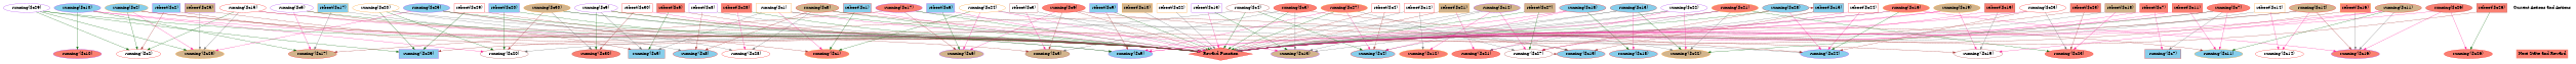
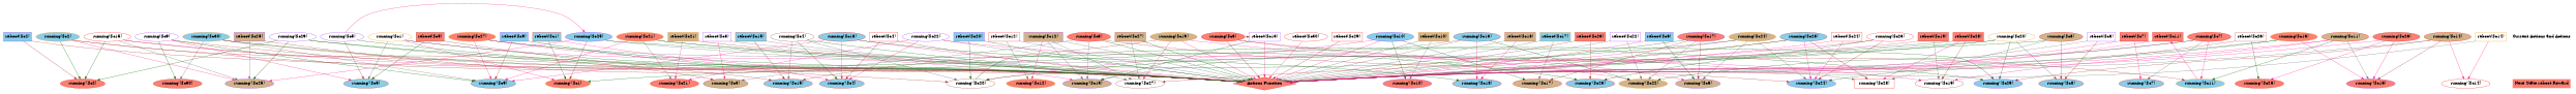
  digraph {
    fontname="DejaVu Serif"
    fontsize=16
    rankdir=TB
    ranksep=2.00
    node [color=red fillcolor=salmon fontname="DejaVu Serif" fontsize=16 shape=ellipse style=filled]
    edge [color=deeppink fontname="DejaVu Serif" style=solid]
    "running($c27)" [color=darkorange height=0.51069 width=2.1606]
    "running($c15)" [fillcolor=white height=0.51069 width=2.1606]
    "reboot($c9)" [color=purple fillcolor=skyblue height=0.5 shape=box width=1.2778]
    "running($c19)" [color=darkorange fillcolor=tan height=0.51069 width=2.1606]
    "reboot($c5)" [color=brown height=0.5 shape=box width=1.2778]
-   "running($c1)" [color=darkorange fillcolor=white height=0.51069 shape=box width=1.9838]
+   "running($c1)" [color=darkorange fillcolor=white height=0.51069 width=1.9838]
    "reboot($c1)" [fillcolor=skyblue height=0.5 shape=box width=1.2778]
    "running($c6)" [height=0.51069 width=1.9838]
    "running($c2)" [color=darkorange fillcolor=skyblue height=0.51069 width=1.9838]
    "reboot($c21)" [color=darkorange fillcolor=tan height=0.5 shape=box width=1.3889]
-   "running($c30)" [color=darkorange fillcolor=tan height=0.51069 width=2.1606]
+   "running($c30)" [color=darkorange fillcolor=skyblue height=0.51069 width=2.1606]
    "reboot($c13)" [color=purple fillcolor=white height=0.5 shape=box width=1.3889]
    "reboot($c25)" [color=purple fillcolor=tan height=0.5 shape=box width=1.3889]
    "running($c22)" [color=purple fillcolor=white height=0.51069 width=2.1606]
    "reboot($c17)" [color=darkorange fillcolor=skyblue height=0.5 shape=box width=1.3889]
    "running($c10)" [color=purple fillcolor=skyblue height=0.51069 width=2.1606]
    "reboot($c29)" [fillcolor=white height=0.5 shape=box width=1.3889]
    "running($c26)" [color=brown height=0.51069 width=2.1606]
    "reboot($c8)" [color=purple fillcolor=white height=0.5 shape=box width=1.2778]
    "running($c14)" [fillcolor=tan height=0.51069 width=2.1606]
    "reboot($c4)" [fillcolor=white height=0.5 shape=box width=1.2778]
    "running($c18)" [fillcolor=skyblue height=0.51069 width=2.1606]
    "running($c9)" [color=purple fillcolor=white height=0.51069 width=1.9838]
    "running($c5)" [color=purple fillcolor=white height=0.51069 width=1.9838]
    "reboot($c20)" [color=purple fillcolor=skyblue height=0.5 shape=box width=1.3889]
    "reboot($c12)" [fillcolor=white height=0.5 shape=box width=1.3889]
    "reboot($c24)" [fillcolor=white height=0.5 shape=box width=1.3889]
-   "reboot($c16)" [color=darkorange height=0.5 shape=box width=1.3889]
    "reboot($c28)" [height=0.5 shape=box width=1.3889]
    "running($c21)" [color=darkorange height=0.51069 width=2.1606]
    "running($c25)" [color=purple fillcolor=skyblue height=0.51069 width=2.1606]
    "running($c13)" [color=brown fillcolor=skyblue height=0.51069 width=2.1606]
    "reboot($c7)" [height=0.5 shape=box width=1.2778]
    "running($c29)" [color=purple fillcolor=white height=0.51069 width=2.1606]
    "running($c17)" [color=purple height=0.51069 width=2.1606]
-   "reboot($c3)" [color=brown fillcolor=white height=0.5 shape=box width=1.2778]
+   "reboot($c3)" [color=purple fillcolor=white height=0.5 shape=box width=1.2778]
    n37 [color=darkorange fillcolor=white height=0.5 label="Current Actions and Actions" shape=plaintext style="bold,filled" width=2.5139]
    "running($c8)" [fillcolor=tan height=0.51069 width=1.9838]
    "running($c4)" [color=brown fillcolor=white height=0.51069 width=1.9838]
    "reboot($c11)" [height=0.5 shape=box width=1.3889]
    "reboot($c23)" [color=brown height=0.5 shape=box width=1.3889]
    "reboot($c15)" [color=brown fillcolor=skyblue height=0.5 shape=box width=1.3889]
-   "running($c12)" [color=purple fillcolor=tan height=0.51069 width=2.1606]
+   "running($c12)" [color=purple fillcolor=tan height=0.51069 shape=box width=2.1606]
    "reboot($c27)" [color=brown fillcolor=tan height=0.5 shape=box width=1.3889]
    "running($c20)" [color=darkorange fillcolor=white height=0.51069 width=2.1606]
    "reboot($c19)" [color=brown height=0.5 shape=box width=1.3889]
    "running($c16)" [color=darkorange height=0.51069 width=2.1606]
-   "running($c24)" [color=darkorange fillcolor=white height=0.51069 width=2.1606]
+   "running($c24)" [color=darkorange fillcolor=tan height=0.51069 width=2.1606]
    "reboot($c6)" [color=purple fillcolor=skyblue height=0.5 shape=box width=1.2778]
    "running($c28)" [color=brown fillcolor=skyblue height=0.51069 width=2.1606]
    "reboot($c2)" [color=purple fillcolor=skyblue height=0.5 shape=box width=1.2778]
    "running($c7)" [height=0.51069 width=1.9838]
-   "reboot($c30)" [fillcolor=white height=0.5 shape=box width=1.3889]
+   "reboot($c30)" [fillcolor=white height=0.5 width=1.3889]
    "reboot($c10)" [color=darkorange fillcolor=tan height=0.5 shape=box width=1.3889]
    "running($c3)" [height=0.51069 width=1.9838]
-   "reboot($c22)" [color=darkorange fillcolor=white height=0.5 shape=box width=1.3889]
+   "reboot($c22)" [color=purple fillcolor=white height=0.5 shape=box width=1.3889]
    "reboot($c14)" [color=darkorange fillcolor=white height=0.5 shape=box width=1.3889]
-   "reboot($c26)" [color=brown height=0.5 shape=box width=1.3889]
+   "reboot($c26)" [color=brown fillcolor=white height=0.5 shape=box width=1.3889]
    "running($c23)" [fillcolor=white height=0.51069 width=2.1606]
    "running($c11)" [fillcolor=tan height=0.51069 width=2.1606]
    "reboot($c18)" [color=brown fillcolor=tan height=0.5 shape=box width=1.3889]
    "running'($c3)" [color=brown fillcolor=tan height=0.51069 width=2.0428]
-   "running'($c7)" [fillcolor=skyblue height=0.51069 shape=box width=2.0428]
+   "running'($c7)" [fillcolor=skyblue height=0.51069 width=2.0428]
    "running'($c13)" [color=purple fillcolor=tan height=0.51069 width=2.2195]
-   "Next State and Reward" [color=purple height=0.5 shape=plaintext style="bold,filled" width=2.25]
+   "Next State and Reward" [color=purple height=0.5 shape=plaintext style="bold,filled" width=2.25 label="Next State reboot Reward"]
    "running'($c21)" [height=0.51069 width=2.2195]
-   "Reward Function" [height=0.72222 shape=diamond width=3.5278]
+   "Reward Function" [height=0.72222 shape=diamond width=3.5278 label="Actions Function"]
    "running'($c17)" [fillcolor=tan height=0.51069 width=2.2195]
-   "running'($c25)" [color=darkorange fillcolor=tan height=0.51069 width=2.2195]
-   "running'($c29)" [color=purple fillcolor=skyblue height=0.51069 shape=box width=2.2195]
+   "running'($c25)" [color=purple fillcolor=tan height=0.51069 width=2.2195]
+   "running'($c29)" [color=purple fillcolor=skyblue height=0.51069 width=2.2195]
    "running'($c30)" [color=brown height=0.51069 width=2.2195]
-   "running'($c2)" [fillcolor=white height=0.51069 width=2.0428]
+   "running'($c2)" [height=0.51069 width=2.0428]
    "running'($c6)" [color=purple fillcolor=tan height=0.51069 width=2.0428]
    "running'($c10)" [color=purple height=0.51069 width=2.2195]
    "running'($c22)" [color=darkorange fillcolor=tan height=0.51069 width=2.2195]
    "running'($c14)" [fillcolor=white height=0.51069 width=2.2195]
    "running'($c26)" [height=0.51069 width=2.2195]
    "running'($c18)" [fillcolor=skyblue height=0.51069 width=2.2195]
-   "running'($c9)" [color=purple fillcolor=skyblue height=0.51069 width=2.0428]
+   "running'($c9)" [color=brown fillcolor=skyblue height=0.51069 width=2.0428]
    "running'($c1)" [color=darkorange height=0.51069 width=2.0428]
-   "running'($c23)" [height=0.51069 width=2.2195]
-   "running'($c5)" [color=brown fillcolor=skyblue height=0.51069 shape=box width=2.0428]
+   "running'($c23)" [fillcolor=skyblue height=0.51069 width=2.2195]
+   "running'($c5)" [color=brown fillcolor=skyblue height=0.51069 width=2.0428]
    "running'($c11)" [color=darkorange fillcolor=skyblue height=0.51069 width=2.2195]
    "running'($c27)" [color=brown fillcolor=white height=0.51069 width=2.2195]
    "running'($c15)" [fillcolor=skyblue height=0.51069 width=2.2195]
    "running'($c19)" [color=brown fillcolor=white height=0.51069 width=2.2195]
    "running'($c4)" [fillcolor=skyblue height=0.51069 width=2.0428]
    "running'($c20)" [color=brown fillcolor=white height=0.51069 width=2.2195]
    "running'($c8)" [fillcolor=skyblue height=0.51069 width=2.0428]
    "running'($c12)" [color=darkorange height=0.51069 width=2.2195]
    "running'($c24)" [color=purple fillcolor=skyblue height=0.51069 width=2.2195]
    "running'($c16)" [color=purple height=0.51069 width=2.2195]
-   "running'($c28)" [fillcolor=white height=0.51069 width=2.2195]
+   "running'($c28)" [fillcolor=white height=0.51069 shape=box width=2.2195]
    subgraph sub_1 {
      rank=same
      "running($c27)"
      "running($c15)"
      "reboot($c9)"
      "running($c19)"
      "reboot($c5)"
      "running($c1)"
      "reboot($c1)"
      "running($c6)"
      "running($c2)"
      "reboot($c21)"
      "running($c30)"
      "reboot($c13)"
      "reboot($c25)"
      "running($c22)"
      "reboot($c17)"
      "running($c10)"
      "reboot($c29)"
      "running($c26)"
      "reboot($c8)"
      "running($c14)"
      "reboot($c4)"
      "running($c18)"
      "running($c9)"
      "running($c5)"
      "reboot($c20)"
      "reboot($c12)"
      "reboot($c24)"
-     "reboot($c16)"
      "reboot($c28)"
      "running($c21)"
      "running($c25)"
      "running($c13)"
      "reboot($c7)"
      "running($c29)"
      "running($c17)"
      "reboot($c3)"
      n37
      "running($c8)"
      "running($c4)"
      "reboot($c11)"
      "reboot($c23)"
      "reboot($c15)"
      "running($c12)"
      "reboot($c27)"
      "running($c20)"
      "reboot($c19)"
      "running($c16)"
      "running($c24)"
      "reboot($c6)"
      "running($c28)"
      "reboot($c2)"
      "running($c7)"
      "reboot($c30)"
      "reboot($c10)"
      "running($c3)"
      "reboot($c22)"
      "reboot($c14)"
      "reboot($c26)"
      "running($c23)"
      "running($c11)"
      "reboot($c18)"
    }
    subgraph sub_2 {
      rank=same
      "running'($c3)"
      "running'($c7)"
      "running'($c13)"
      "Next State and Reward"
      "running'($c21)"
      "Reward Function"
      "running'($c17)"
      "running'($c25)"
      "running'($c29)"
      "running'($c30)"
      "running'($c2)"
      "running'($c6)"
      "running'($c10)"
      "running'($c22)"
      "running'($c14)"
      "running'($c26)"
      "running'($c18)"
      "running'($c9)"
      "running'($c1)"
      "running'($c23)"
      "running'($c5)"
      "running'($c11)"
      "running'($c27)"
      "running'($c15)"
      "running'($c19)"
      "running'($c4)"
      "running'($c20)"
      "running'($c8)"
      "running'($c12)"
      "running'($c24)"
      "running'($c16)"
      "running'($c28)"
    }
    "running($c27)" -> "Reward Function" [color=darkgreen style=""]
    "running($c27)" -> "running'($c9)"
    "running($c27)" -> "running'($c27)" [color=gray40]
    "running($c27)" -> "running'($c4)"
    "running($c15)" -> "Reward Function" [style=""]
    "running($c15)" -> "running'($c25)" [color=gray40]
    "running($c15)" -> "running'($c2)" [color=darkgreen]
    "running($c15)" -> "running'($c15)" [color=brown]
    "reboot($c9)" -> "Reward Function" [color=darkgreen style=""]
    "reboot($c9)" -> "running'($c9)" [color=brown]
    "running($c19)" -> "Reward Function" [style=""]
    "running($c19)" -> "running'($c27)"
-   "running'($c27)" -> "running'($c15)" [color=brown]
+   "running($c19)" -> "running'($c15)" [color=brown]
    "running($c19)" -> "running'($c19)"
    "reboot($c5)" -> "Reward Function" [color=brown style=""]
    "reboot($c5)" -> "running'($c5)" [color=darkgreen]
    "running($c1)" -> "running'($c13)"
    "running($c1)" -> "Reward Function" [color=darkgreen style=""]
    "running($c1)" -> "running'($c1)"
    "running($c1)" -> "running'($c5)" [color=gray40]
    "reboot($c1)" -> "Reward Function" [style=""]
    "reboot($c1)" -> "running'($c1)" [color=darkgreen]
-   "running($c6)" -> "running'($c3)" [color=brown]
+   "running($c6)" -> "reboot($c13)" [color=brown]
    "running($c6)" -> "Reward Function" [color=brown style=""]
    "running($c6)" -> "running'($c6)"
    "running($c6)" -> "running'($c11)" [color=brown]
    "running($c2)" -> "running'($c3)" [color=brown]
    "running($c2)" -> "Reward Function" [color=brown style=""]
    "running($c2)" -> "running'($c25)"
    "running($c2)" -> "running'($c2)" [color=darkgreen]
    "reboot($c21)" -> "running'($c21)"
    "reboot($c21)" -> "Reward Function" [color=brown style=""]
    "running($c30)" -> "Reward Function" [color=darkgreen style=""]
    "running($c30)" -> "running'($c30)" [color=gray40]
    "running($c30)" -> "running'($c9)" [color=gray40]
    "running($c30)" -> "running'($c20)" [color=brown]
    "reboot($c13)" -> "running'($c13)" [color=darkgreen]
    "reboot($c13)" -> "Reward Function" [style=""]
    "reboot($c25)" -> "Reward Function" [color=brown style=""]
    "reboot($c25)" -> "running'($c25)" [color=gray40]
    "running($c22)" -> "running'($c21)"
    "running($c22)" -> "Reward Function" [color=gray40 style=""]
    "running($c22)" -> "running'($c22)"
-   "running($c22)" -> "running'($c4)" [color=gray40]
+   "running($c22)" -> "running'($c4)"
    "reboot($c17)" -> "Reward Function" [color=gray40 style=""]
    "reboot($c17)" -> "running'($c17)" [color=gray40]
    "running($c10)" -> "Reward Function" [style=""]
    "running($c10)" -> "running'($c17)" [color=darkgreen]
    "running($c10)" -> "running'($c10)" [color=darkgreen]
    "running($c10)" -> "running'($c20)"
    "reboot($c29)" -> "Reward Function" [color=brown style=""]
-   "reboot($c29)" -> "running'($c29)" [color=darkgreen]
+   "running'($c20)" -> "running'($c29)" [color=darkgreen]
    "running($c26)" -> "Reward Function" [style=""]
    "running($c26)" -> "running'($c26)"
    "running($c26)" -> "running'($c16)"
    "reboot($c8)" -> "Reward Function" [color=gray40 style=""]
    "reboot($c8)" -> "running'($c8)" [color=brown]
    "running($c14)" -> "Reward Function" [color=gray40 style=""]
    "running($c14)" -> "running'($c29)" [color=brown]
    "running($c14)" -> "running'($c14)"
    "running($c14)" -> "running'($c16)" [color=brown]
    "reboot($c4)" -> "Reward Function" [color=brown style=""]
    "reboot($c4)" -> "running'($c4)" [color=brown]
    "running($c18)" -> "Reward Function" [style=""]
    "running($c18)" -> "running'($c18)" [color=darkgreen]
-   "running($c16)" -> "running'($c9)"
+   "running($c18)" -> "running'($c9)"
    "running($c18)" -> "running'($c4)"
    "running($c9)" -> "Reward Function" [color=brown style=""]
    "running($c9)" -> "running'($c30)" [color=darkgreen]
    "running($c9)" -> "running'($c9)" [color=darkgreen]
-   "running($c9)" -> "running'($c5)" [color=gray40]
+   "running($c9)" -> "running'($c5)"
    "running($c5)" -> "Reward Function" [color=darkgreen style=""]
-   "running($c5)" -> "running'($c17)"
+   "running($c5)" -> "running($c25)"
    "running($c5)" -> "running'($c5)" [color=brown]
    "reboot($c20)" -> "Reward Function" [color=darkgreen style=""]
    "reboot($c20)" -> "running'($c20)" [color=darkgreen]
    "reboot($c12)" -> "Reward Function" [color=gray40 style=""]
    "reboot($c12)" -> "running'($c12)" [color=gray40]
    "reboot($c24)" -> "Reward Function" [style=""]
    "reboot($c24)" -> "running'($c24)"
-   "reboot($c16)" -> "Reward Function" [color=brown style=""]
-   "reboot($c16)" -> "running'($c16)" [color=gray40]
    "reboot($c28)" -> "Reward Function" [color=darkgreen style=""]
    "reboot($c28)" -> "running'($c28)"
    "running($c21)" -> "running'($c21)" [color=gray40]
    "running($c21)" -> "Reward Function" [color=gray40 style=""]
    "running($c21)" -> "running'($c9)"
    "running($c21)" -> "running'($c23)" [color=darkgreen]
    "running($c25)" -> "Reward Function" [color=darkgreen style=""]
    "running($c25)" -> "running'($c25)"
    "running($c25)" -> "running'($c1)" [color=brown]
    "running($c25)" -> "running'($c28)" [color=gray40]
    "running($c13)" -> "running'($c13)" [color=gray40]
    "running($c13)" -> "Reward Function" [color=gray40 style=""]
    "running($c13)" -> "running'($c22)" [color=darkgreen]
    "running($c13)" -> "running'($c18)"
    "reboot($c7)" -> "running'($c7)"
    "reboot($c7)" -> "Reward Function" [style=""]
    "running($c29)" -> "Reward Function" [color=darkgreen style=""]
    "running($c29)" -> "running'($c25)" [color=darkgreen]
    "running($c29)" -> "running'($c29)" [color=darkgreen]
    "running($c29)" -> "running'($c2)" [color=darkgreen]
    "running($c17)" -> "Reward Function" [color=darkgreen style=""]
    "running($c17)" -> "running'($c17)" [color=brown]
    "running($c17)" -> "running'($c6)" [color=brown]
    "running($c17)" -> "running'($c22)" [color=gray40]
    "reboot($c3)" -> "running'($c3)"
    "reboot($c3)" -> "Reward Function" [color=gray40 style=""]
    n37 -> "Next State and Reward" [color=black style=invis]
    "running($c8)" -> "Reward Function" [color=darkgreen style=""]
-   "running($c8)" -> "running'($c19)" [color=brown]
+   "reboot($c28)" -> "running'($c19)" [color=brown]
    "running($c8)" -> "running'($c8)" [color=brown]
    "running($c8)" -> "running'($c28)" [color=gray40]
    "running($c4)" -> "Reward Function" [color=darkgreen style=""]
    "running($c4)" -> "running'($c15)" [color=gray40]
    "running($c4)" -> "running'($c4)" [color=darkgreen]
    "running($c4)" -> "running'($c20)" [color=gray40]
    "reboot($c11)" -> "Reward Function" [style=""]
-   "reboot($c11)" -> "running'($c11)"
+   "running'($c11)" -> "reboot($c11)"
    "reboot($c23)" -> "Reward Function" [color=brown style=""]
    "reboot($c23)" -> "running'($c23)" [color=brown]
    "reboot($c15)" -> "Reward Function" [color=gray40 style=""]
    "reboot($c15)" -> "running'($c15)" [color=brown]
    "running($c12)" -> "running'($c13)" [color=gray40]
    "running($c12)" -> "Reward Function" [color=gray40 style=""]
-   "running($c12)" -> "running'($c27)"
+   "running($c12)" -> "running'($c27)" [color=gray40]
    "running($c12)" -> "running'($c12)"
    "reboot($c27)" -> "Reward Function" [color=darkgreen style=""]
-   "reboot($c27)" -> "running'($c27)" [color=darkgreen]
+   "reboot($c27)" -> "running'($c27)" [color=gray40]
    "running($c20)" -> "Reward Function" [color=gray40 style=""]
    "running($c20)" -> "running'($c29)" [color=darkgreen]
    "running($c20)" -> "running'($c20)" [color=darkgreen]
    "running($c20)" -> "running'($c8)" [color=gray40]
    "reboot($c19)" -> "Reward Function" [style=""]
    "reboot($c19)" -> "running'($c19)" [color=gray40]
    "running($c16)" -> "Reward Function" [color=gray40 style=""]
    "running($c16)" -> "running'($c24)" [color=darkgreen]
    "running($c16)" -> "running'($c16)"
    "running($c24)" -> "Reward Function" [style=""]
-   "running($c24)" -> "running'($c6)"
+   "running($c24)" -> "running'($c6)" [color=gray40]
    "running($c24)" -> "running'($c1)" [color=darkgreen]
    "running($c24)" -> "running'($c24)" [color=gray40]
    "reboot($c6)" -> "Reward Function" [style=""]
    "reboot($c6)" -> "running'($c6)" [color=darkgreen]
    "running($c28)" -> "Reward Function" [color=darkgreen style=""]
    "running($c28)" -> "running'($c27)" [color=brown]
    "running($c28)" -> "running'($c24)"
-   "running($c28)" -> "reboot($c15)" [color=brown]
+   "running($c28)" -> "running'($c28)" [color=brown]
    "reboot($c2)" -> "Reward Function" [color=brown style=""]
    "reboot($c2)" -> "running'($c2)" [color=brown]
    "running($c7)" -> "running'($c7)" [color=gray40]
    "running($c7)" -> "Reward Function" [style=""]
    "running($c7)" -> "running'($c22)" [color=darkgreen]
    "running($c7)" -> "running'($c11)"
    "reboot($c30)" -> "Reward Function" [style=""]
-   "reboot($c30)" -> "running'($c30)" [color=brown]
    "reboot($c10)" -> "Reward Function" [color=gray40 style=""]
+   "reboot($c10)" -> "running'($c10)" [color=gray40]
    "running($c3)" -> "running'($c3)" [color=gray40]
    "running($c3)" -> "running'($c13)" [color=gray40]
    "running($c3)" -> "Reward Function" [color=darkgreen style=""]
    "running($c3)" -> "running'($c24)" [color=brown]
    "reboot($c22)" -> "Reward Function" [color=gray40 style=""]
-   "running($c21)" -> "running'($c22)" [color=gray40]
+   "reboot($c22)" -> "running'($c22)" [color=gray40]
    "reboot($c14)" -> "Reward Function" [color=gray40 style=""]
    "reboot($c14)" -> "running'($c14)"
    "reboot($c26)" -> "Reward Function" [color=brown style=""]
    "reboot($c26)" -> "running'($c26)" [color=darkgreen]
    "running($c23)" -> "Reward Function" [style=""]
-   "running($c23)" -> "running'($c23)" [color=gray40]
+   "running($c23)" -> "running'($c23)" [color=darkgreen]
    "running($c23)" -> "running'($c24)" [color=brown]
    "running($c11)" -> "Reward Function" [style=""]
    "running($c11)" -> "running'($c11)" [color=darkgreen]
    "running($c11)" -> "running'($c19)"
    "running($c11)" -> "running'($c16)" [color=gray40]
    "reboot($c18)" -> "Reward Function" [color=gray40 style=""]
-   "reboot($c18)" -> "running'($c23)"
+   "reboot($c18)" -> "running'($c18)"
  }
